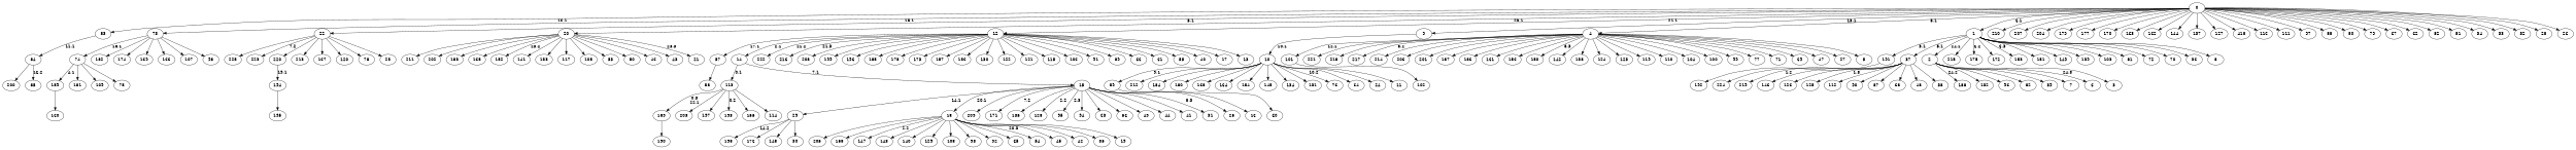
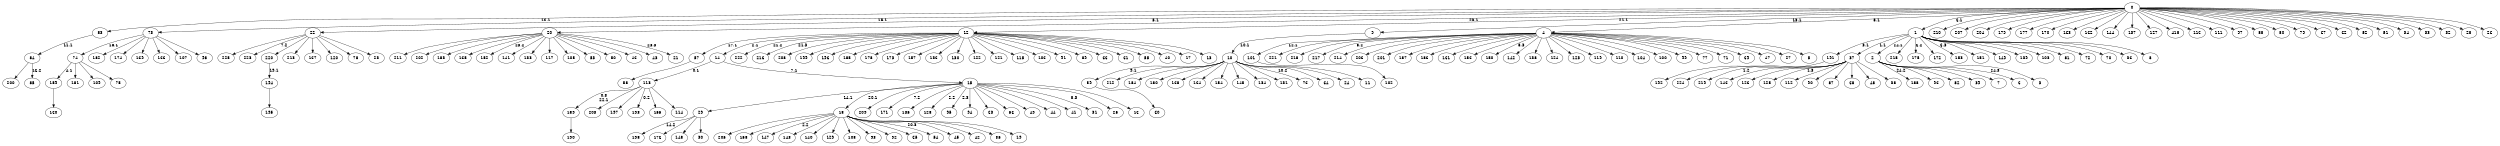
  digraph {
    fontname="DejaVu Sans"
    node [fontname="DejaVu Sans"]
    edge [fontname="DejaVu Sans"]
    194
    195
    191
    192
    189
    190
    159
    160
    113
    203
    197
    193
    155
    114
    101
    102
    84
    200
    85
    83
    74
    181
    109
    75
    73
    182
    174
    169
    166
    107
    98
    59
    60
    57
    58
    37
    224
    219
    146
    126
    125
    112
    90
    87
    68
    48
    38
    29
    198
    176
    148
    30
    22
    225
    223
    220
    213
    167
    120
    78
    23
    20
    211
    202
    183
    165
    152
    141
    133
    117
    105
    53
    50
    46
    43
    21
    18
    205
    158
    147
    143
    140
    129
    108
    93
    92
    65
    54
    45
    42
    35
    19
    15
    209
    171
    135
    128
    95
    94
    63
    56
    49
    44
    41
    31
    25
    16
    14
    12
    222
    216
    208
    199
    196
    185
    178
    173
    157
    136
    130
    122
    121
    115
    106
    91
    89
    66
    61
    55
    40
    17
    13
    10
    212
    184
    180
    168
    164
    154
    145
    134
    131
    76
    64
    24
    11
    9
    4
    221
    218
    217
    214
    206
    201
    187
    186
    161
    156
    150
    142
    138
    124
    123
    119
    110
    104
    100
    99
    77
    71
    69
    47
    27
    5
    2
    188
-   132
    96
    82
    39
    7
    6
    3
    1
    215
    175
    172
    153
    151
    149
    139
    103
    81
    72
    70
    36
    8
    0
    210
    207
    204
    179
    177
    170
    163
    162
    144
    137
    127
    n210 [label=418]
    116
    111
    97
    88
    80
    79
    67
    62
    52
    51
    34
    33
    32
    28
    26
    194 -> 195
    191 -> 192
    189 -> 190
    159 -> 160
    113 -> 189 [label="0,3\n22,1"]
    113 -> 203
    113 -> 197
    113 -> 193 [label="0,2"]
    113 -> 155
    113 -> 114
    101 -> 102
    84 -> 200
    84 -> 85 [label="16,2"]
    83 -> 84 [label="11,1"]
    74 -> 159 [label="4,1"]
    74 -> 181
    74 -> 109
    74 -> 75
    73 -> 74 [label="18,1"]
    73 -> 182
    73 -> 174
    73 -> 169
    73 -> 166
    73 -> 107
    73 -> 98
    59 -> 60
    57 -> 58
    37 -> 224
    37 -> 219 [label="1,2"]
    37 -> 146
    37 -> 126
    37 -> 125 [label="1,3"]
    37 -> 112
    37 -> 90
    37 -> 87
    37 -> 68
    37 -> 48
    37 -> 38
    29 -> 198 [label="14,2"]
    29 -> 176
    29 -> 148
    29 -> 30
    22 -> 225
    22 -> 223 [label="7,2"]
    22 -> 220
    22 -> 213
    22 -> 167
    22 -> 120
    22 -> 78
    22 -> 23
    220 -> 194 [label="19,1"]
    20 -> 211
    20 -> 202
    20 -> 183
    20 -> 165
    20 -> 152 [label="23,2"]
    20 -> 141
    20 -> 133
    20 -> 117
    20 -> 105
    20 -> 53
    20 -> 50
    20 -> 46
    20 -> 43
    20 -> 21 [label="23,3"]
    18 -> 205
    18 -> 158
    18 -> 147 [label="2,2"]
    18 -> 143
    18 -> 140
    18 -> 129
    18 -> 108
    18 -> 93
    18 -> 92
    18 -> 65
    18 -> 54 [label="20,3"]
    18 -> 45
    18 -> 42
    18 -> 35
    18 -> 19
    15 -> 29 [label="14,1"]
    15 -> 18 [label="20,1"]
    15 -> 209
    15 -> 171 [label="7,2"]
    15 -> 135
    15 -> 128 [label="2,2"]
    15 -> 95 [label="2,3"]
    15 -> 94
    15 -> 63
    15 -> 56
    15 -> 49
    15 -> 44
    15 -> 41
    15 -> 31 [label="8,3"]
    15 -> 25
    15 -> 16
    14 -> 113 [label="0,1"]
    14 -> 15 [label="7,1"]
    12 -> 57 [label="17,1"]
    12 -> 14 [label="2,1"]
    12 -> 222 [label="21,2"]
    12 -> 216 [label="21,3"]
    12 -> 208
    12 -> 199
    12 -> 196
    12 -> 185
    12 -> 178
    12 -> 173
    12 -> 157
    12 -> 136
    12 -> 130
    12 -> 122
    12 -> 121
    12 -> 115
    12 -> 106
    12 -> 91
    12 -> 89
    12 -> 66
    12 -> 61
    12 -> 55
    12 -> 40
    12 -> 17
    12 -> 13
    10 -> 59 [label="9,1"]
    10 -> 212
    10 -> 184
    10 -> 180
    10 -> 168
    10 -> 164
    10 -> 154
    10 -> 145
    10 -> 134
    10 -> 131
    10 -> 76 [label="10,2"]
    10 -> 64
    10 -> 24
    10 -> 11
    9 -> 10 [label="10,1"]
    4 -> 101 [label="12,1"]
    4 -> 221
    4 -> 218
    4 -> 217 [label="8,2"]
    4 -> 214
    4 -> 206
    4 -> 201
    4 -> 187
    4 -> 186
    4 -> 161
    4 -> 156
    4 -> 150 [label="8,3"]
    4 -> 142
    4 -> 138
    4 -> 124
    4 -> 123
    4 -> 119
    4 -> 110
    4 -> 104
    4 -> 100
    4 -> 99
    4 -> 77
    4 -> 71
    4 -> 69
    4 -> 47
    4 -> 27
    4 -> 5
    2 -> 188 [label="24,2"]
-   2 -> 132
    2 -> 96
    2 -> 82
    2 -> 39
    2 -> 7
    2 -> 6 [label="24,3"]
    2 -> 3
    1 -> 191 [label="3,1"]
-   1 -> 37 [label="5,1"]
+   1 -> 37 [label="1,1"]
    1 -> 2 [label="24,1"]
    1 -> 215
    1 -> 175 [label="6,2"]
    1 -> 172
    1 -> 153 [label="6,3"]
    1 -> 151
    1 -> 149
    1 -> 139
    1 -> 103
    1 -> 81
    1 -> 72
    1 -> 70
    1 -> 36
    1 -> 8
    0 -> 83 [label="16,1"]
    0 -> 73 [label="15,1"]
    0 -> 22 [label="5,1"]
    0 -> 20 [label="23,1"]
    0 -> 12 [label="21,1"]
    0 -> 9 [label="13,1"]
    0 -> 4 [label="8,1"]
    0 -> 1 [label="6,1"]
    0 -> 210
    0 -> 207
    0 -> 204
    0 -> 179
    0 -> 177
    0 -> 170
    0 -> 163
    0 -> 162
    0 -> 144
    0 -> 137
    0 -> 127
    0 -> n210
    0 -> 116
    0 -> 111
    0 -> 97
    0 -> 88
    0 -> 80
    0 -> 79
    0 -> 67
    0 -> 62
    0 -> 52
    0 -> 51
    0 -> 34
    0 -> 33
    0 -> 32
    0 -> 28
    0 -> 26
  }
